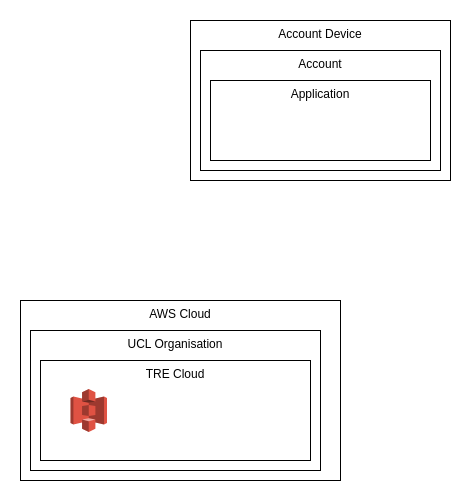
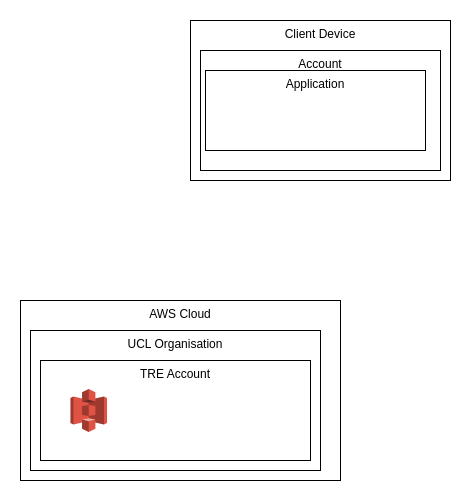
  <mxCell id="0" />
  <mxCell id="1" parent="0" />
- <mxCell id="2" value="Account Device" style="rounded=0;whiteSpace=wrap;html=1;verticalAlign=top;" vertex="1" parent="1"><mxGeometry x="190" y="20" width="260" height="160" as="geometry" /></mxCell>
+ <mxCell id="2" value="Client Device" style="rounded=0;whiteSpace=wrap;html=1;verticalAlign=top;" vertex="1" parent="1"><mxGeometry x="190" y="20" width="260" height="160" as="geometry" /></mxCell>
  <mxCell id="3" value="Account" style="rounded=0;whiteSpace=wrap;html=1;verticalAlign=top;" vertex="1" parent="1"><mxGeometry x="200" y="50" width="240" height="120" as="geometry" /></mxCell>
- <mxCell id="4" value="Application" style="rounded=0;whiteSpace=wrap;html=1;verticalAlign=top;" vertex="1" parent="1"><mxGeometry x="210" y="80" width="220" height="80" as="geometry" /></mxCell>
+ <mxCell id="4" value="Application" style="rounded=0;whiteSpace=wrap;html=1;verticalAlign=top;" vertex="1" parent="1"><mxGeometry x="205" y="70" width="220" height="80" as="geometry" /></mxCell>
  <mxCell id="5" value="AWS Cloud" style="rounded=0;whiteSpace=wrap;html=1;verticalAlign=top;" vertex="1" parent="1"><mxGeometry x="20" y="300" width="320" height="180" as="geometry" /></mxCell>
  <mxCell id="6" value="UCL Organisation" style="rounded=0;whiteSpace=wrap;html=1;verticalAlign=top;" vertex="1" parent="1"><mxGeometry x="30" y="330" width="290" height="140" as="geometry" /></mxCell>
- <mxCell id="7" value="TRE Cloud" style="rounded=0;whiteSpace=wrap;html=1;verticalAlign=top;" vertex="1" parent="1"><mxGeometry x="40" y="360" width="270" height="100" as="geometry" /></mxCell>
+ <mxCell id="7" value="TRE Account" style="rounded=0;whiteSpace=wrap;html=1;verticalAlign=top;" vertex="1" parent="1"><mxGeometry x="40" y="360" width="270" height="100" as="geometry" /></mxCell>
  <mxCell id="8" value="" style="outlineConnect=0;dashed=0;verticalLabelPosition=bottom;verticalAlign=top;align=center;html=1;shape=mxgraph.aws3.s3;fillColor=#E05243;gradientColor=none;" vertex="1" parent="1"><mxGeometry x="70" y="388.5" width="36.5" height="43" as="geometry" /></mxCell>
